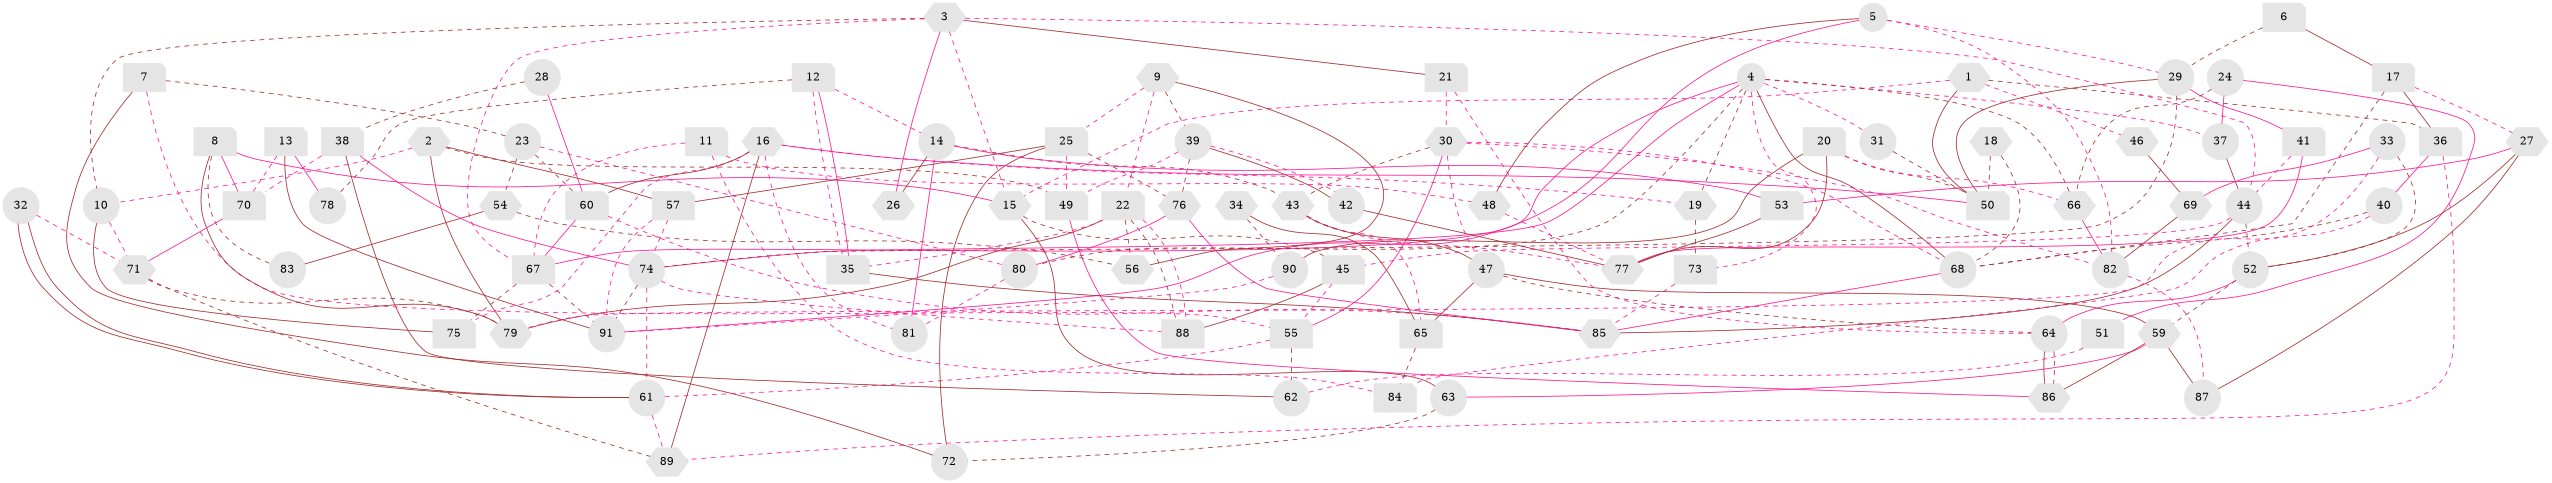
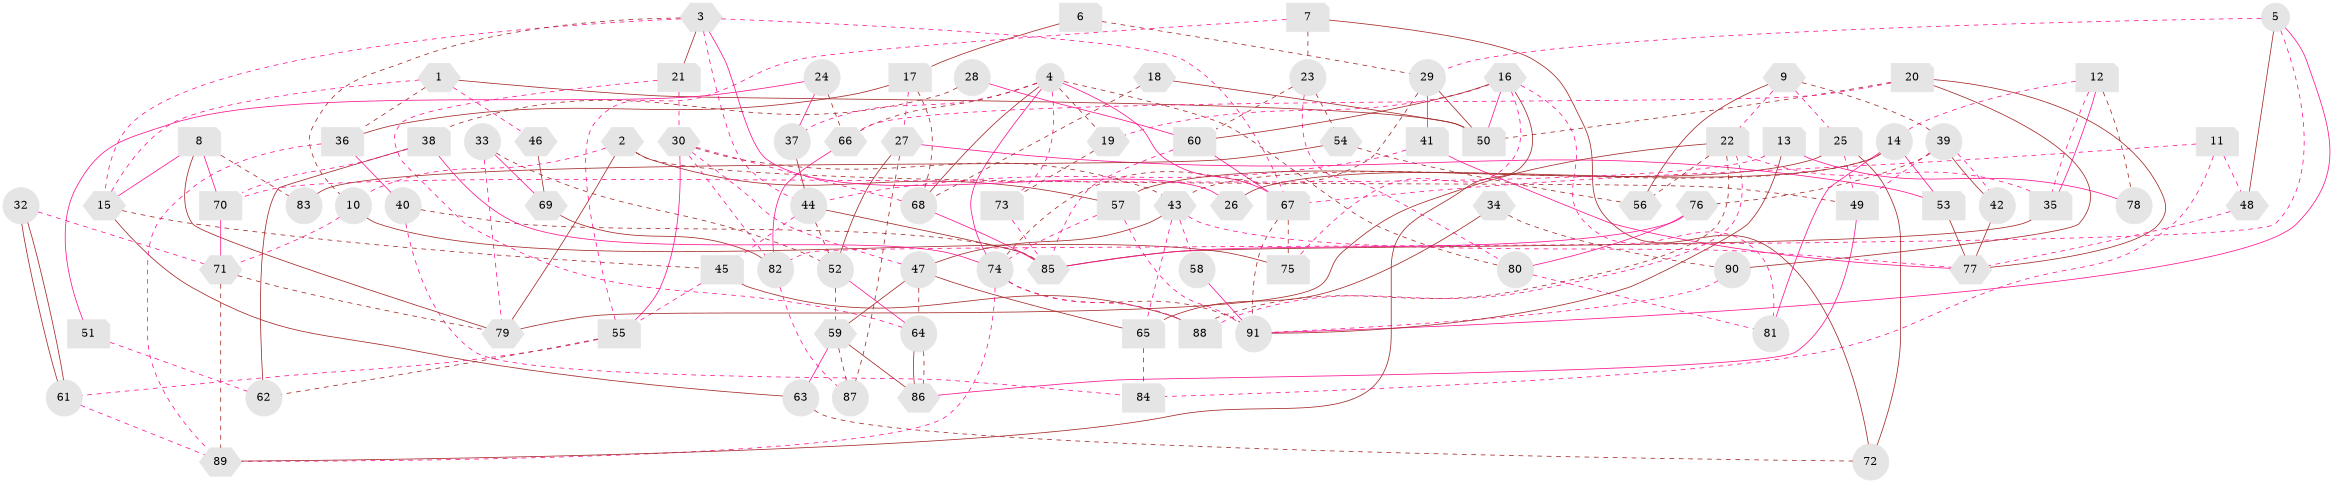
  graph {
    node [color=gray90 shape=circle style=filled]
    edge [color=deeppink style=dashed]
    1 [shape=hexagon]
    15 [shape=hexagon]
    36 [shape=note]
    46 [shape=hexagon]
    50 [shape=note]
    45 [shape=note]
    63
    89 [shape=hexagon]
    40
    69 [shape=hexagon]
    2 [shape=hexagon]
    10
    49 [shape=note]
    57 [shape=note]
    79 [shape=hexagon]
    71 [shape=hexagon]
    75 [shape=note]
    86 [shape=hexagon]
    74
    91
    3 [shape=hexagon]
    21 [shape=note]
    26 [shape=hexagon]
    44
    67 [shape=note]
    30 [shape=hexagon]
    64
    52
    85 [shape=hexagon]
    4
    19 [shape=hexagon]
-   31
    37
    66 [shape=hexagon]
    68
    73 [shape=note]
    80
    82
    88 [shape=note]
    81
    5
    29
    48 [shape=hexagon]
    41 [shape=note]
    77 [shape=hexagon]
    87
    6 [shape=note]
    17 [shape=note]
    27 [shape=hexagon]
    7 [shape=note]
    23
    55 [shape=note]
    72
    60 [shape=note]
    54 [shape=hexagon]
    61
    62
    8 [shape=note]
    70 [shape=note]
    83
    9 [shape=hexagon]
    22 [shape=note]
    25 [shape=note]
    39
    56 [shape=hexagon]
    35 [shape=note]
    76 [shape=hexagon]
    42
    11 [shape=note]
    84 [shape=note]
    34 [shape=hexagon]
    90
    65 [shape=note]
    12 [shape=note]
    14
    78
    43 [shape=hexagon]
    53 [shape=note]
    13 [shape=note]
    47
+   58
    16 [shape=hexagon]
    18 [shape=hexagon]
    20 [shape=note]
    24
    51 [shape=note]
    59 [shape=hexagon]
    28
    38 [shape=note]
    32
    33
    1 -- 15
    1 -- 36 [color=brown]
    1 -- 46
    1 -- 50 [color=brown style=solid]
    15 -- 45 [color=brown]
    15 -- 63 [color=brown style=solid]
    36 -- 89
    36 -- 40 [style=solid]
    46 -- 69 [color=brown style=solid]
    45 -- 88 [color=brown style=solid]
    45 -- 55
    63 -- 72 [color=brown]
-   40 -- 68 [color=brown]
+   40 -- 85 [color=brown]
    40 -- 84
    69 -- 82 [color=brown style=solid]
    2 -- 10
    2 -- 49 [color=brown]
    2 -- 57 [color=brown style=solid]
    2 -- 79 [color=brown style=solid]
    10 -- 71
    10 -- 75 [color=brown style=solid]
    49 -- 86 [style=solid]
    57 -- 74
    57 -- 91
    71 -- 89 [color=brown]
    71 -- 79 [color=brown]
-   74 -- 61
+   74 -- 89
    74 -- 91 [color=brown]
    74 -- 88
    3 -- 15
    3 -- 10 [color=brown]
    3 -- 21 [color=brown style=solid]
    3 -- 26 [style=solid]
    3 -- 44
    3 -- 67
    21 -- 30
    21 -- 64
    44 -- 45
    44 -- 52 [color=brown]
    44 -- 85 [color=brown style=solid]
    67 -- 75 [color=brown]
    67 -- 91 [color=brown]
    30 -- 68
    30 -- 82
    30 -- 55 [style=solid]
    30 -- 43 [color=brown]
    30 -- 47
    64 -- 86 [color=brown style=solid]
    64 -- 86 [color=brown]
    52 -- 64 [style=solid]
    52 -- 59 [color=brown]
    4 -- 74 [style=solid]
    4 -- 67 [style=solid]
    4 -- 19 [color=brown]
-   4 -- 31
    4 -- 37
    4 -- 66 [color=brown]
    4 -- 68 [color=brown style=solid]
    4 -- 73
    4 -- 80 [color=brown]
    19 -- 73 [color=brown]
-   31 -- 50 [color=brown]
    37 -- 44 [color=brown style=solid]
    66 -- 82 [style=solid]
    68 -- 85 [style=solid]
    73 -- 85
    80 -- 81
    82 -- 87
    5 -- 91 [style=solid]
    5 -- 82
    5 -- 29
    5 -- 48 [color=brown style=solid]
    29 -- 50 [color=brown style=solid]
    29 -- 74 [color=brown]
    29 -- 41 [style=solid]
    48 -- 77
    41 -- 44
    41 -- 77 [style=solid]
    6 -- 29 [color=brown]
    6 -- 17 [color=brown style=solid]
    17 -- 36 [color=brown style=solid]
    17 -- 68 [color=brown]
    17 -- 27
    27 -- 52 [color=brown style=solid]
-   27 -- 87 [color=brown style=solid]
+   27 -- 87 [color=brown]
    27 -- 53 [style=solid]
    7 -- 23 [color=brown]
    7 -- 55
    7 -- 72 [color=brown style=solid]
    23 -- 80
    23 -- 60 [color=brown]
    23 -- 54 [color=brown]
    55 -- 61
    55 -- 62 [color=brown]
    60 -- 67 [style=solid]
    60 -- 85
    54 -- 83 [color=brown style=solid]
    54 -- 56 [color=brown]
    61 -- 89
    8 -- 15 [style=solid]
    8 -- 79 [color=brown style=solid]
    8 -- 70 [style=solid]
    8 -- 83 [color=brown]
    70 -- 71 [style=solid]
    9 -- 22
    9 -- 25
    9 -- 39 [color=brown]
    9 -- 56 [color=brown style=solid]
    22 -- 79 [color=brown style=solid]
    22 -- 88 [color=brown]
    22 -- 88
    22 -- 56 [color=brown]
    22 -- 35
    25 -- 49
    25 -- 57 [color=brown style=solid]
    25 -- 72 [color=brown style=solid]
-   25 -- 76 [color=brown]
    39 -- 49
    39 -- 76 [color=brown]
    39 -- 42 [color=brown style=solid]
    39 -- 42
    35 -- 85 [color=brown style=solid]
    76 -- 85 [style=solid]
    76 -- 80 [style=solid]
    42 -- 77 [color=brown style=solid]
    11 -- 67
    11 -- 48
    11 -- 84
    34 -- 90 [color=brown]
    34 -- 65 [color=brown style=solid]
    90 -- 91
    65 -- 84 [color=brown]
    12 -- 35
    12 -- 35 [style=solid]
    12 -- 14
    12 -- 78 [color=brown]
    14 -- 26 [color=brown style=solid]
    14 -- 81 [style=solid]
    14 -- 43 [color=brown]
    14 -- 53 [style=solid]
    43 -- 77
    43 -- 65
    43 -- 47 [color=brown style=solid]
+   43 -- 58
    53 -- 77 [color=brown style=solid]
    13 -- 91 [color=brown style=solid]
    13 -- 70
    13 -- 78 [style=solid]
    47 -- 64 [color=brown]
    47 -- 65 [color=brown style=solid]
    47 -- 59 [color=brown style=solid]
+   58 -- 91 [style=solid]
    16 -- 50 [style=solid]
    16 -- 89 [color=brown style=solid]
    16 -- 75
    16 -- 19
    16 -- 81
    16 -- 60 [color=brown style=solid]
-   18 -- 50 [color=brown]
+   18 -- 50 [color=brown style=solid]
    18 -- 68 [color=brown]
    20 -- 50 [color=brown]
    20 -- 66
    20 -- 77 [color=brown style=solid]
    20 -- 90 [color=brown style=solid]
    24 -- 37 [style=solid]
    24 -- 66 [color=brown]
    24 -- 51 [style=solid]
    51 -- 62
    59 -- 63 [style=solid]
    59 -- 86 [color=brown style=solid]
-   59 -- 87 [color=brown style=solid]
+   59 -- 87 [color=brown]
    28 -- 60 [style=solid]
    28 -- 38 [color=brown]
    38 -- 74 [style=solid]
    38 -- 62 [color=brown style=solid]
    38 -- 70
    32 -- 71
    32 -- 61 [color=brown style=solid]
    32 -- 61 [color=brown style=solid]
    33 -- 69 [style=solid]
    33 -- 79
    33 -- 52 [color=brown]
  }
